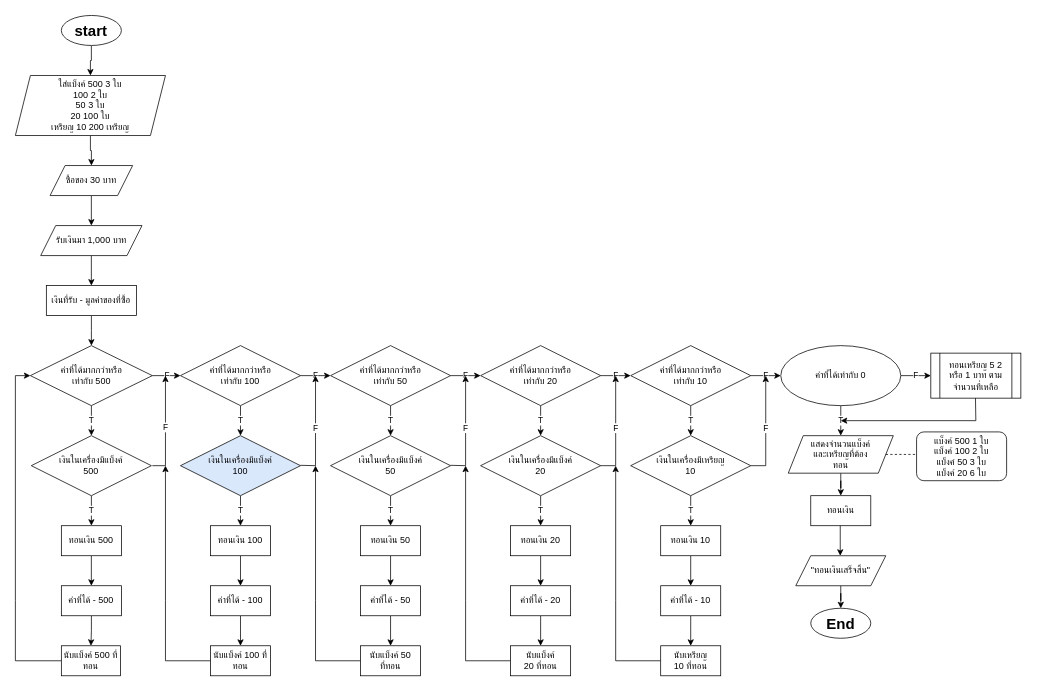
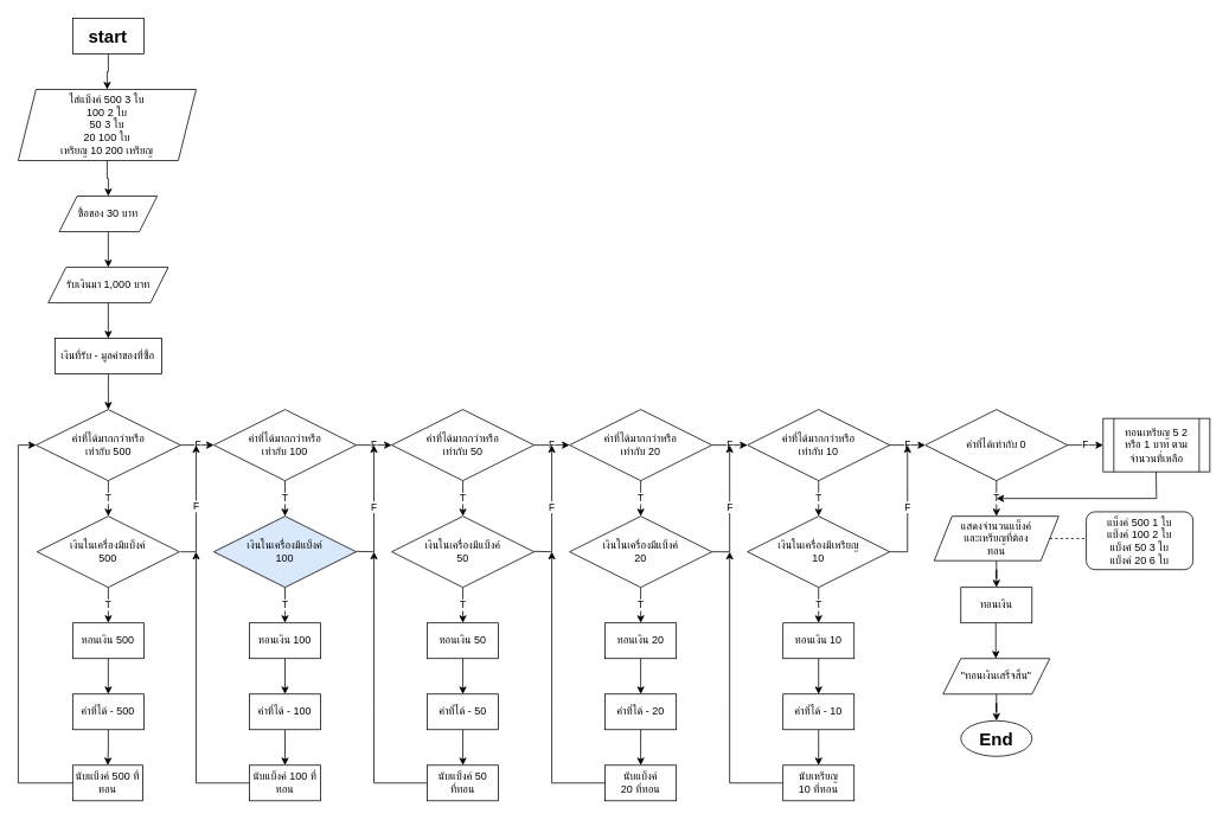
  <mxCell id="0" value="" />
  <mxCell id="1" parent="0" />
  <mxCell id="2" value="" style="edgeStyle=orthogonalEdgeStyle;rounded=0;orthogonalLoop=1;jettySize=auto;html=1;" parent="1" source="3" target="74" edge="1"><mxGeometry relative="1" as="geometry" /></mxCell>
- <mxCell id="3" value="start" style="ellipse;whiteSpace=wrap;html=1;fontSize=20;fontStyle=1" parent="1" vertex="1"><mxGeometry x="81.25" y="20" width="80" height="40" as="geometry" /></mxCell>
+ <mxCell id="3" value="start" style="whiteSpace=wrap;html=1;fontSize=20;fontStyle=1;rounded=0;" parent="1" vertex="1"><mxGeometry x="81.25" y="20" width="80" height="40" as="geometry" /></mxCell>
  <mxCell id="4" value="" style="edgeStyle=orthogonalEdgeStyle;rounded=0;orthogonalLoop=1;jettySize=auto;html=1;" parent="1" source="5" target="7" edge="1"><mxGeometry relative="1" as="geometry" /></mxCell>
  <mxCell id="5" value="ซื้อของ 30 บาท" style="shape=parallelogram;perimeter=parallelogramPerimeter;whiteSpace=wrap;html=1;fixedSize=1;" parent="1" vertex="1"><mxGeometry x="66.25" y="220" width="110" height="40" as="geometry" /></mxCell>
  <mxCell id="6" value="" style="edgeStyle=orthogonalEdgeStyle;rounded=0;orthogonalLoop=1;jettySize=auto;html=1;" parent="1" source="7" target="9" edge="1"><mxGeometry relative="1" as="geometry" /></mxCell>
  <mxCell id="7" value="รับเงินมา 1,000 บาท" style="shape=parallelogram;perimeter=parallelogramPerimeter;whiteSpace=wrap;html=1;fixedSize=1;" parent="1" vertex="1"><mxGeometry x="53.75" y="300" width="135" height="40" as="geometry" /></mxCell>
  <mxCell id="8" value="" style="edgeStyle=orthogonalEdgeStyle;rounded=0;orthogonalLoop=1;jettySize=auto;html=1;" parent="1" source="9" target="12" edge="1"><mxGeometry relative="1" as="geometry" /></mxCell>
  <mxCell id="9" value="เงินที่รับ - มูลค่าของที่ซื้อ" style="rounded=0;whiteSpace=wrap;html=1;" parent="1" vertex="1"><mxGeometry x="61.25" y="380" width="120" height="40" as="geometry" /></mxCell>
  <mxCell id="10" value="F" style="edgeStyle=orthogonalEdgeStyle;rounded=0;orthogonalLoop=1;jettySize=auto;html=1;" parent="1" source="12" target="19" edge="1"><mxGeometry relative="1" as="geometry" /></mxCell>
  <mxCell id="11" value="T" style="edgeStyle=orthogonalEdgeStyle;rounded=0;orthogonalLoop=1;jettySize=auto;html=1;" parent="1" source="12" target="21" edge="1"><mxGeometry relative="1" as="geometry" /></mxCell>
  <mxCell id="12" value="ค่าที่ได้มากกว่าหรือ&lt;div&gt;เท่ากับ 500&lt;/div&gt;" style="rhombus;whiteSpace=wrap;html=1;" parent="1" vertex="1"><mxGeometry x="40" y="460" width="162.5" height="80" as="geometry" /></mxCell>
  <mxCell id="13" value="" style="edgeStyle=orthogonalEdgeStyle;rounded=0;orthogonalLoop=1;jettySize=auto;html=1;" parent="1" source="14" target="16" edge="1"><mxGeometry relative="1" as="geometry" /></mxCell>
  <mxCell id="14" value="ทอนเงิน 500" style="rounded=0;whiteSpace=wrap;html=1;" parent="1" vertex="1"><mxGeometry x="81.25" y="700" width="80" height="40" as="geometry" /></mxCell>
  <mxCell id="15" value="" style="edgeStyle=orthogonalEdgeStyle;rounded=0;orthogonalLoop=1;jettySize=auto;html=1;" parent="1" source="16" target="75" edge="1"><mxGeometry relative="1" as="geometry" /></mxCell>
  <mxCell id="16" value="ค่าที่ได้ - 500" style="rounded=0;whiteSpace=wrap;html=1;" parent="1" vertex="1"><mxGeometry x="81.25" y="780" width="80" height="40" as="geometry" /></mxCell>
  <mxCell id="17" value="T" style="edgeStyle=orthogonalEdgeStyle;rounded=0;orthogonalLoop=1;jettySize=auto;html=1;" parent="1" source="19" target="25" edge="1"><mxGeometry relative="1" as="geometry" /></mxCell>
  <mxCell id="18" value="F" style="edgeStyle=orthogonalEdgeStyle;rounded=0;orthogonalLoop=1;jettySize=auto;html=1;" parent="1" source="19" target="33" edge="1"><mxGeometry relative="1" as="geometry" /></mxCell>
  <mxCell id="19" value="ค่าที่ได้มากกว่าหรือ&lt;div&gt;เท่ากับ 100&lt;/div&gt;" style="rhombus;whiteSpace=wrap;html=1;" parent="1" vertex="1"><mxGeometry x="240" y="460" width="160" height="80" as="geometry" /></mxCell>
  <mxCell id="20" value="T" style="edgeStyle=orthogonalEdgeStyle;rounded=0;orthogonalLoop=1;jettySize=auto;html=1;" parent="1" source="21" target="14" edge="1"><mxGeometry relative="1" as="geometry"><Array as="points"><mxPoint x="121" y="680" /><mxPoint x="121" y="680" /></Array></mxGeometry></mxCell>
  <mxCell id="21" value="เงินในเครื่องมีแบ็งค์&lt;div&gt;500&lt;/div&gt;" style="rhombus;whiteSpace=wrap;html=1;" parent="1" vertex="1"><mxGeometry x="41.25" y="580" width="160" height="80" as="geometry" /></mxCell>
  <mxCell id="22" value="" style="endArrow=classic;html=1;rounded=0;entryX=0;entryY=0.5;entryDx=0;entryDy=0;exitX=0;exitY=0.5;exitDx=0;exitDy=0;" parent="1" source="75" target="12" edge="1"><mxGeometry width="50" height="50" relative="1" as="geometry"><mxPoint x="80" y="799.5" as="sourcePoint" /><mxPoint x="0" y="800" as="targetPoint" /><Array as="points"><mxPoint x="20" y="880" /><mxPoint x="20" y="800" /><mxPoint x="20" y="500" /></Array></mxGeometry></mxCell>
  <mxCell id="23" value="F" style="endArrow=classic;html=1;rounded=0;" parent="1" edge="1"><mxGeometry width="50" height="50" relative="1" as="geometry"><mxPoint x="202.5" y="620" as="sourcePoint" /><mxPoint x="220" y="500" as="targetPoint" /><Array as="points"><mxPoint x="220" y="620" /></Array></mxGeometry></mxCell>
  <mxCell id="24" value="T" style="edgeStyle=orthogonalEdgeStyle;rounded=0;orthogonalLoop=1;jettySize=auto;html=1;" parent="1" source="25" target="27" edge="1"><mxGeometry relative="1" as="geometry"><Array as="points"><mxPoint x="320" y="690" /><mxPoint x="320" y="690" /></Array></mxGeometry></mxCell>
  <mxCell id="25" value="เงินในเครื่องมีแบ็งค์&lt;div&gt;100&lt;/div&gt;" style="rhombus;whiteSpace=wrap;html=1;fillColor=#dae8fc;" parent="1" vertex="1"><mxGeometry x="240" y="580" width="160" height="80" as="geometry" /></mxCell>
  <mxCell id="26" value="" style="edgeStyle=orthogonalEdgeStyle;rounded=0;orthogonalLoop=1;jettySize=auto;html=1;" parent="1" source="27" target="29" edge="1"><mxGeometry relative="1" as="geometry" /></mxCell>
  <mxCell id="27" value="ทอนเงิน 100" style="rounded=0;whiteSpace=wrap;html=1;" parent="1" vertex="1"><mxGeometry x="280" y="700" width="80" height="40" as="geometry" /></mxCell>
  <mxCell id="28" value="" style="edgeStyle=orthogonalEdgeStyle;rounded=0;orthogonalLoop=1;jettySize=auto;html=1;" parent="1" source="29" target="76" edge="1"><mxGeometry relative="1" as="geometry" /></mxCell>
  <mxCell id="29" value="ค่าที่ได้ - 100" style="rounded=0;whiteSpace=wrap;html=1;" parent="1" vertex="1"><mxGeometry x="280" y="780" width="80" height="40" as="geometry" /></mxCell>
  <mxCell id="30" value="" style="endArrow=classic;html=1;rounded=0;exitX=0;exitY=0.5;exitDx=0;exitDy=0;" parent="1" source="76" edge="1"><mxGeometry width="50" height="50" relative="1" as="geometry"><mxPoint x="280" y="799.5" as="sourcePoint" /><mxPoint x="220" y="620" as="targetPoint" /><Array as="points"><mxPoint x="220" y="880" /><mxPoint x="220" y="800" /></Array></mxGeometry></mxCell>
  <mxCell id="31" value="T" style="edgeStyle=orthogonalEdgeStyle;rounded=0;orthogonalLoop=1;jettySize=auto;html=1;" parent="1" source="33" target="35" edge="1"><mxGeometry relative="1" as="geometry" /></mxCell>
  <mxCell id="32" value="F" style="edgeStyle=orthogonalEdgeStyle;rounded=0;orthogonalLoop=1;jettySize=auto;html=1;" parent="1" source="33" target="44" edge="1"><mxGeometry relative="1" as="geometry" /></mxCell>
  <mxCell id="33" value="ค่าที่ได้มากกว่าหรือ&lt;div&gt;เท่ากับ 50&lt;/div&gt;" style="rhombus;whiteSpace=wrap;html=1;" parent="1" vertex="1"><mxGeometry x="440" y="460" width="160" height="80" as="geometry" /></mxCell>
  <mxCell id="34" value="T" style="edgeStyle=orthogonalEdgeStyle;rounded=0;orthogonalLoop=1;jettySize=auto;html=1;" parent="1" source="35" target="37" edge="1"><mxGeometry relative="1" as="geometry" /></mxCell>
  <mxCell id="35" value="เงินในเครื่องมีแบ็งค์&lt;div&gt;50&lt;/div&gt;" style="rhombus;whiteSpace=wrap;html=1;" parent="1" vertex="1"><mxGeometry x="440" y="580" width="160" height="80" as="geometry" /></mxCell>
  <mxCell id="36" value="" style="edgeStyle=orthogonalEdgeStyle;rounded=0;orthogonalLoop=1;jettySize=auto;html=1;" parent="1" source="37" target="39" edge="1"><mxGeometry relative="1" as="geometry" /></mxCell>
  <mxCell id="37" value="ทอนเงิน 50" style="rounded=0;whiteSpace=wrap;html=1;" parent="1" vertex="1"><mxGeometry x="480" y="700" width="80" height="40" as="geometry" /></mxCell>
  <mxCell id="38" value="" style="edgeStyle=orthogonalEdgeStyle;rounded=0;orthogonalLoop=1;jettySize=auto;html=1;" parent="1" source="39" target="77" edge="1"><mxGeometry relative="1" as="geometry" /></mxCell>
  <mxCell id="39" value="ค่าที่ได้ - 50" style="rounded=0;whiteSpace=wrap;html=1;" parent="1" vertex="1"><mxGeometry x="480" y="780" width="80" height="40" as="geometry" /></mxCell>
  <mxCell id="40" value="F" style="endArrow=classic;html=1;rounded=0;" parent="1" edge="1"><mxGeometry width="50" height="50" relative="1" as="geometry"><mxPoint x="400" y="619.5" as="sourcePoint" /><mxPoint x="420" y="500" as="targetPoint" /><Array as="points"><mxPoint x="420" y="620" /></Array></mxGeometry></mxCell>
  <mxCell id="41" value="" style="endArrow=classic;html=1;rounded=0;exitX=0;exitY=0.5;exitDx=0;exitDy=0;" parent="1" source="77" edge="1"><mxGeometry width="50" height="50" relative="1" as="geometry"><mxPoint x="480" y="799.5" as="sourcePoint" /><mxPoint x="420" y="620" as="targetPoint" /><Array as="points"><mxPoint x="420" y="880" /><mxPoint x="420" y="800" /></Array></mxGeometry></mxCell>
  <mxCell id="42" value="T" style="edgeStyle=orthogonalEdgeStyle;rounded=0;orthogonalLoop=1;jettySize=auto;html=1;" parent="1" source="44" target="46" edge="1"><mxGeometry relative="1" as="geometry" /></mxCell>
  <mxCell id="43" value="F" style="edgeStyle=orthogonalEdgeStyle;rounded=0;orthogonalLoop=1;jettySize=auto;html=1;" parent="1" source="44" target="55" edge="1"><mxGeometry relative="1" as="geometry" /></mxCell>
  <mxCell id="44" value="ค่าที่ได้มากกว่าหรือ&lt;div&gt;เท่ากับ 20&lt;/div&gt;" style="rhombus;whiteSpace=wrap;html=1;" parent="1" vertex="1"><mxGeometry x="640" y="460" width="160" height="80" as="geometry" /></mxCell>
  <mxCell id="45" value="T" style="edgeStyle=orthogonalEdgeStyle;rounded=0;orthogonalLoop=1;jettySize=auto;html=1;" parent="1" source="46" target="48" edge="1"><mxGeometry relative="1" as="geometry" /></mxCell>
  <mxCell id="46" value="เงินในเครื่องมีแบ็งค์&lt;div&gt;20&lt;/div&gt;" style="rhombus;whiteSpace=wrap;html=1;" parent="1" vertex="1"><mxGeometry x="640" y="580" width="160" height="80" as="geometry" /></mxCell>
  <mxCell id="47" value="" style="edgeStyle=orthogonalEdgeStyle;rounded=0;orthogonalLoop=1;jettySize=auto;html=1;" parent="1" source="48" target="50" edge="1"><mxGeometry relative="1" as="geometry" /></mxCell>
  <mxCell id="48" value="ทอนเงิน 20" style="rounded=0;whiteSpace=wrap;html=1;" parent="1" vertex="1"><mxGeometry x="680" y="700" width="80" height="40" as="geometry" /></mxCell>
  <mxCell id="49" value="" style="edgeStyle=orthogonalEdgeStyle;rounded=0;orthogonalLoop=1;jettySize=auto;html=1;" parent="1" source="50" target="78" edge="1"><mxGeometry relative="1" as="geometry" /></mxCell>
  <mxCell id="50" value="ค่าที่ได้ - 20" style="rounded=0;whiteSpace=wrap;html=1;" parent="1" vertex="1"><mxGeometry x="680" y="780" width="80" height="40" as="geometry" /></mxCell>
  <mxCell id="51" value="F" style="endArrow=classic;html=1;rounded=0;" parent="1" edge="1"><mxGeometry width="50" height="50" relative="1" as="geometry"><mxPoint x="600" y="619.5" as="sourcePoint" /><mxPoint x="620" y="500" as="targetPoint" /><Array as="points"><mxPoint x="620" y="620" /></Array></mxGeometry></mxCell>
  <mxCell id="52" value="" style="endArrow=classic;html=1;rounded=0;exitX=0;exitY=0.5;exitDx=0;exitDy=0;" parent="1" source="78" edge="1"><mxGeometry width="50" height="50" relative="1" as="geometry"><mxPoint x="670" y="870" as="sourcePoint" /><mxPoint x="620" y="620" as="targetPoint" /><Array as="points"><mxPoint x="620" y="880" /><mxPoint x="620" y="800" /></Array></mxGeometry></mxCell>
  <mxCell id="53" value="T" style="edgeStyle=orthogonalEdgeStyle;rounded=0;orthogonalLoop=1;jettySize=auto;html=1;" parent="1" source="55" target="57" edge="1"><mxGeometry relative="1" as="geometry" /></mxCell>
  <mxCell id="54" value="F" style="edgeStyle=orthogonalEdgeStyle;rounded=0;orthogonalLoop=1;jettySize=auto;html=1;" parent="1" source="55" target="66" edge="1"><mxGeometry relative="1" as="geometry" /></mxCell>
  <mxCell id="55" value="ค่าที่ได้มากกว่าหรือ&lt;div&gt;เท่ากับ 10&lt;/div&gt;" style="rhombus;whiteSpace=wrap;html=1;" parent="1" vertex="1"><mxGeometry x="840" y="460" width="160" height="80" as="geometry" /></mxCell>
  <mxCell id="56" value="T" style="edgeStyle=orthogonalEdgeStyle;rounded=0;orthogonalLoop=1;jettySize=auto;html=1;" parent="1" source="57" target="59" edge="1"><mxGeometry relative="1" as="geometry" /></mxCell>
  <mxCell id="57" value="เงินในเครื่องมีเหรียญ&lt;div&gt;10&lt;/div&gt;" style="rhombus;whiteSpace=wrap;html=1;" parent="1" vertex="1"><mxGeometry x="840" y="580" width="160" height="80" as="geometry" /></mxCell>
  <mxCell id="58" value="" style="edgeStyle=orthogonalEdgeStyle;rounded=0;orthogonalLoop=1;jettySize=auto;html=1;" parent="1" source="59" target="61" edge="1"><mxGeometry relative="1" as="geometry" /></mxCell>
  <mxCell id="59" value="ทอนเงิน 10" style="rounded=0;whiteSpace=wrap;html=1;" parent="1" vertex="1"><mxGeometry x="880" y="700" width="80" height="40" as="geometry" /></mxCell>
  <mxCell id="60" value="" style="edgeStyle=orthogonalEdgeStyle;rounded=0;orthogonalLoop=1;jettySize=auto;html=1;" parent="1" source="61" target="79" edge="1"><mxGeometry relative="1" as="geometry" /></mxCell>
  <mxCell id="61" value="ค่าที่ได้ - 10" style="rounded=0;whiteSpace=wrap;html=1;" parent="1" vertex="1"><mxGeometry x="880" y="780" width="80" height="40" as="geometry" /></mxCell>
  <mxCell id="62" value="F" style="endArrow=classic;html=1;rounded=0;" parent="1" edge="1"><mxGeometry width="50" height="50" relative="1" as="geometry"><mxPoint x="800" y="620" as="sourcePoint" /><mxPoint x="820" y="500" as="targetPoint" /><Array as="points"><mxPoint x="820" y="620" /></Array></mxGeometry></mxCell>
  <mxCell id="63" value="" style="endArrow=classic;html=1;rounded=0;exitX=0;exitY=0.5;exitDx=0;exitDy=0;" parent="1" source="79" edge="1"><mxGeometry width="50" height="50" relative="1" as="geometry"><mxPoint x="880" y="799.5" as="sourcePoint" /><mxPoint x="820" y="620" as="targetPoint" /><Array as="points"><mxPoint x="820" y="880" /><mxPoint x="820" y="800" /></Array></mxGeometry></mxCell>
  <mxCell id="64" value="F" style="edgeStyle=orthogonalEdgeStyle;rounded=0;orthogonalLoop=1;jettySize=auto;html=1;" parent="1" source="66" target="71" edge="1"><mxGeometry relative="1" as="geometry" /></mxCell>
  <mxCell id="65" value="T" style="edgeStyle=orthogonalEdgeStyle;rounded=0;orthogonalLoop=1;jettySize=auto;html=1;" parent="1" source="66" target="81" edge="1"><mxGeometry relative="1" as="geometry" /></mxCell>
- <mxCell id="66" value="ค่าที่ได้เท่ากับ 0" style="ellipse;whiteSpace=wrap;html=1;" parent="1" vertex="1"><mxGeometry x="1040" y="460" width="160" height="80" as="geometry" /></mxCell>
+ <mxCell id="66" value="ค่าที่ได้เท่ากับ 0" style="rhombus;whiteSpace=wrap;html=1;" parent="1" vertex="1"><mxGeometry x="1040" y="460" width="160" height="80" as="geometry" /></mxCell>
  <mxCell id="67" value="F" style="endArrow=classic;html=1;rounded=0;" parent="1" edge="1"><mxGeometry width="50" height="50" relative="1" as="geometry"><mxPoint x="1000" y="620" as="sourcePoint" /><mxPoint x="1020" y="500" as="targetPoint" /><Array as="points"><mxPoint x="1020" y="620" /></Array></mxGeometry></mxCell>
  <mxCell id="68" value="" style="edgeStyle=orthogonalEdgeStyle;rounded=0;orthogonalLoop=1;jettySize=auto;html=1;" parent="1" source="69" target="70" edge="1"><mxGeometry relative="1" as="geometry" /></mxCell>
  <mxCell id="69" value="&quot;ทอนเงินเสร็จสิ้น&quot;" style="shape=parallelogram;perimeter=parallelogramPerimeter;whiteSpace=wrap;html=1;fixedSize=1;" parent="1" vertex="1"><mxGeometry x="1060" y="740" width="120" height="40" as="geometry" /></mxCell>
  <mxCell id="70" value="End" style="ellipse;whiteSpace=wrap;html=1;fontSize=20;fontStyle=1" parent="1" vertex="1"><mxGeometry x="1080" y="810" width="80" height="40" as="geometry" /></mxCell>
  <mxCell id="71" value="ทอนเหรียญ 5 2&lt;div&gt;หรือ 1 บาท ตามจำนวนที่เหลือ&lt;/div&gt;" style="shape=process;whiteSpace=wrap;html=1;backgroundOutline=1;" parent="1" vertex="1"><mxGeometry x="1240" y="470" width="120" height="60" as="geometry" /></mxCell>
  <mxCell id="72" value="" style="endArrow=classic;html=1;rounded=0;" parent="1" edge="1"><mxGeometry width="50" height="50" relative="1" as="geometry"><mxPoint x="1299.5" y="530" as="sourcePoint" /><mxPoint x="1120" y="560" as="targetPoint" /><Array as="points"><mxPoint x="1300" y="560" /></Array></mxGeometry></mxCell>
  <mxCell id="73" value="" style="edgeStyle=orthogonalEdgeStyle;rounded=0;orthogonalLoop=1;jettySize=auto;html=1;" parent="1" source="74" target="5" edge="1"><mxGeometry relative="1" as="geometry" /></mxCell>
  <mxCell id="74" value="ใส่แบ็งค์ 500 3 ใบ&lt;div&gt;100 2 ใบ&lt;/div&gt;&lt;div&gt;50 3 ใบ&lt;/div&gt;&lt;div&gt;20 100 ใบ&lt;/div&gt;&lt;div&gt;เหรียญ 10 200 เหรียญ&lt;/div&gt;" style="shape=parallelogram;perimeter=parallelogramPerimeter;whiteSpace=wrap;html=1;fixedSize=1;" parent="1" vertex="1"><mxGeometry x="20" y="100" width="200" height="80" as="geometry" /></mxCell>
  <mxCell id="75" value="นับแบ็งค์ 500 ที่ทอน" style="rounded=0;whiteSpace=wrap;html=1;" parent="1" vertex="1"><mxGeometry x="81.25" y="860" width="78.75" height="40" as="geometry" /></mxCell>
  <mxCell id="76" value="นับแบ็งค์ 100 ที่ทอน" style="rounded=0;whiteSpace=wrap;html=1;" parent="1" vertex="1"><mxGeometry x="280" y="860" width="80" height="40" as="geometry" /></mxCell>
  <mxCell id="77" value="นับแบ็งค์ 50&lt;div&gt;ที่ทอน&lt;/div&gt;" style="rounded=0;whiteSpace=wrap;html=1;" parent="1" vertex="1"><mxGeometry x="480" y="860" width="80" height="40" as="geometry" /></mxCell>
  <mxCell id="78" value="นับแบ็งค์&lt;div&gt;20 ที่ทอน&lt;/div&gt;" style="rounded=0;whiteSpace=wrap;html=1;" parent="1" vertex="1"><mxGeometry x="680" y="860" width="80" height="40" as="geometry" /></mxCell>
  <mxCell id="79" value="นับเหรียญ&lt;div&gt;10 ที่ทอน&lt;/div&gt;" style="rounded=0;whiteSpace=wrap;html=1;" parent="1" vertex="1"><mxGeometry x="880" y="860" width="80" height="40" as="geometry" /></mxCell>
  <mxCell id="80" value="" style="edgeStyle=orthogonalEdgeStyle;rounded=0;orthogonalLoop=1;jettySize=auto;html=1;" parent="1" source="81" target="82" edge="1"><mxGeometry relative="1" as="geometry" /></mxCell>
  <mxCell id="81" value="แสดงจำนวนแบ็งค์&lt;div&gt;และเหรียญที่ต้อง&lt;/div&gt;&lt;div&gt;ทอน&lt;/div&gt;" style="shape=parallelogram;perimeter=parallelogramPerimeter;whiteSpace=wrap;html=1;fixedSize=1;" parent="1" vertex="1"><mxGeometry x="1050" y="580" width="140" height="50" as="geometry" /></mxCell>
  <mxCell id="82" value="ทอนเงิน" style="rounded=0;whiteSpace=wrap;html=1;" parent="1" vertex="1"><mxGeometry x="1080" y="660" width="80" height="40" as="geometry" /></mxCell>
  <mxCell id="83" value="" style="endArrow=classic;html=1;rounded=0;" parent="1" edge="1"><mxGeometry width="50" height="50" relative="1" as="geometry"><mxPoint x="1119.29" y="700" as="sourcePoint" /><mxPoint x="1119.29" y="740" as="targetPoint" /></mxGeometry></mxCell>
  <mxCell id="84" value="แบ็งค์ 500 1 ใบ&lt;div&gt;แบ็งค์ 100 2 ใบ&lt;/div&gt;&lt;div&gt;แบ็งค์ 50 3 ใบ&lt;/div&gt;&lt;div&gt;แบ็งค์ 20 6 ใบ&lt;/div&gt;" style="rounded=1;whiteSpace=wrap;html=1;" parent="1" vertex="1"><mxGeometry x="1221" y="575" width="120" height="65" as="geometry" /></mxCell>
  <mxCell id="85" value="" style="endArrow=none;dashed=1;html=1;rounded=0;exitX=1;exitY=0.5;exitDx=0;exitDy=0;" parent="1" source="81" edge="1"><mxGeometry width="50" height="50" relative="1" as="geometry"><mxPoint x="1190" y="604.6" as="sourcePoint" /><mxPoint x="1220" y="605" as="targetPoint" /><Array as="points" /></mxGeometry></mxCell>
